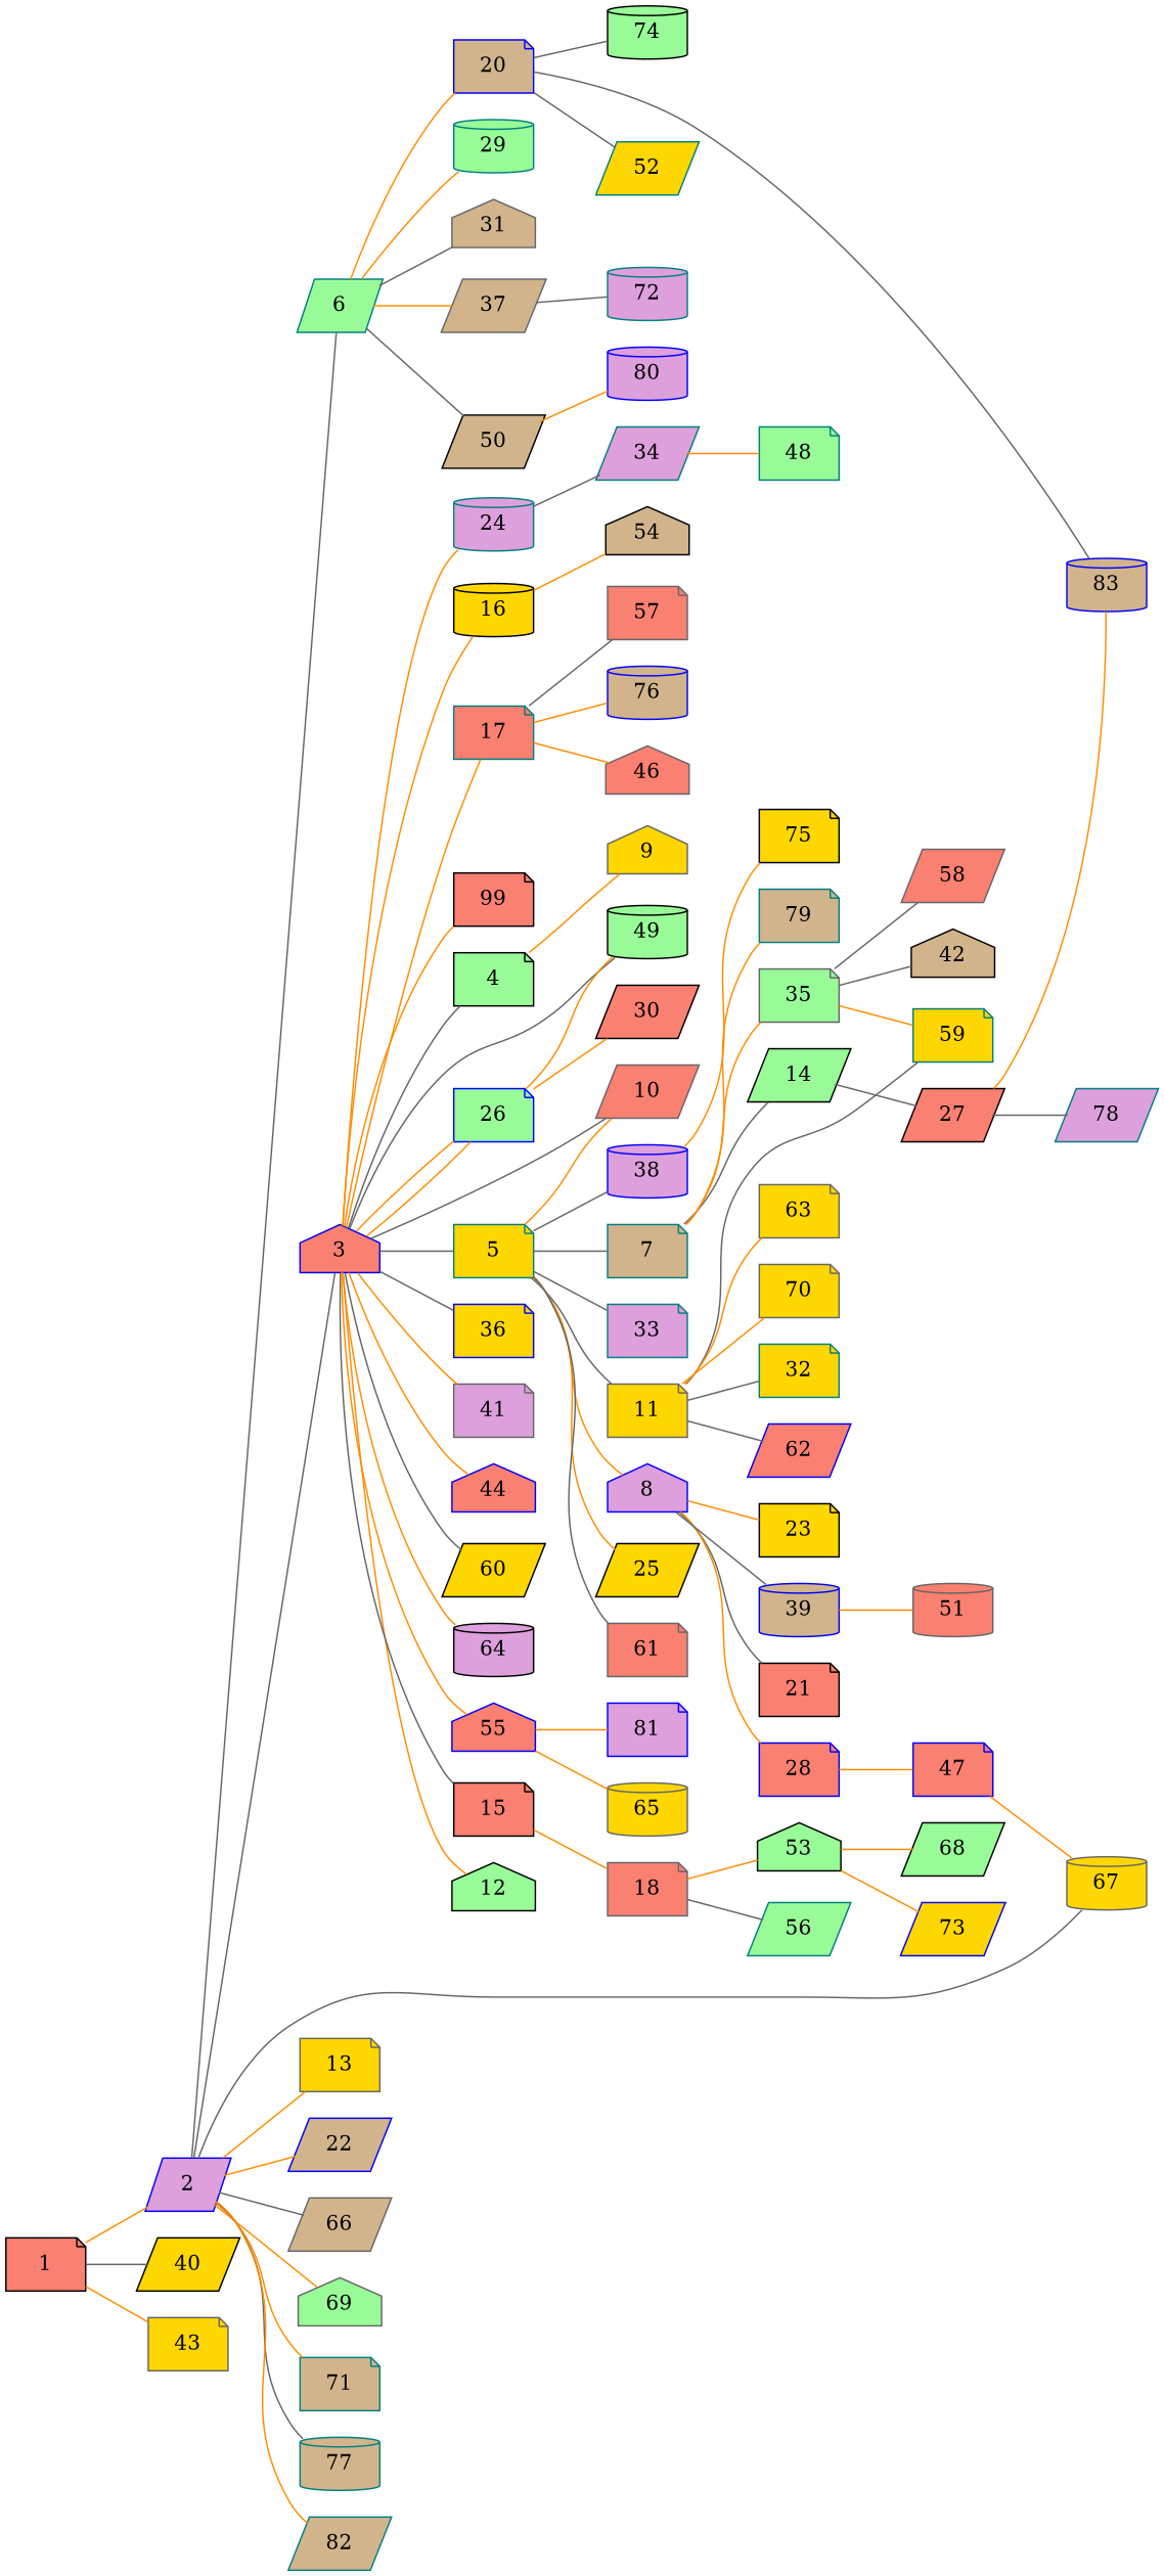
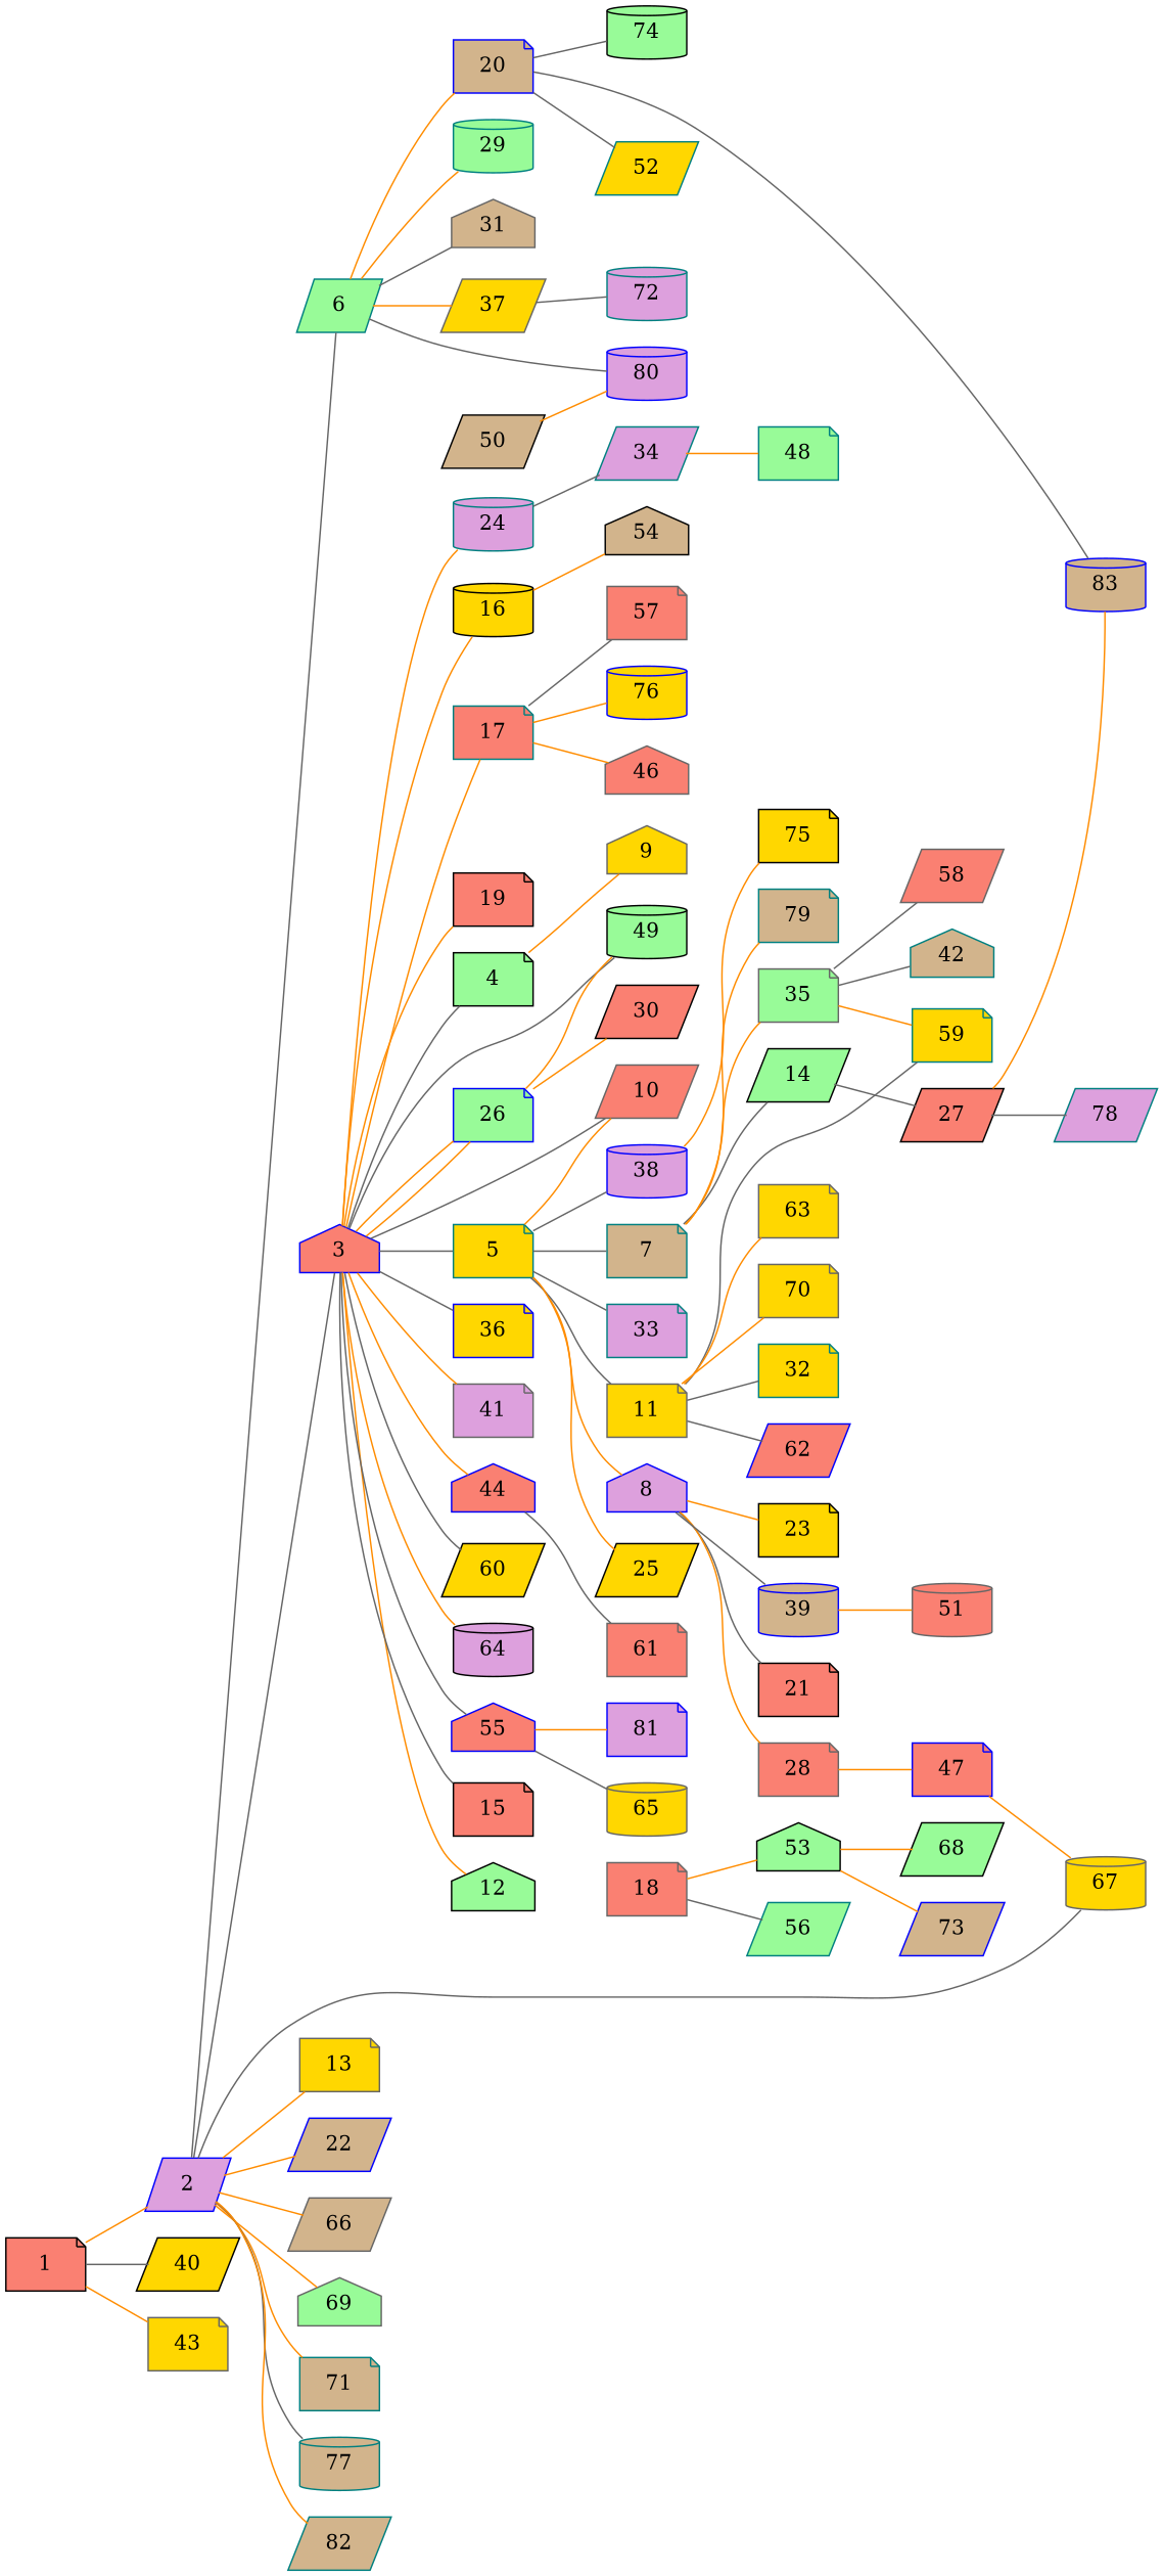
  graph {
    rankdir=LR
    node [color=black fillcolor=salmon shape=note style=filled]
    edge [color=darkorange]
    2 [color=blue fillcolor=plum shape=parallelogram]
    1
    40 [fillcolor=gold shape=parallelogram]
    43 [color=gray40 fillcolor=gold]
    3 [color=blue shape=house]
    6 [color=teal fillcolor=palegreen shape=parallelogram]
    13 [color=gray40 fillcolor=gold]
    22 [color=blue fillcolor=tan shape=parallelogram]
    66 [color=gray40 fillcolor=tan shape=parallelogram]
    67 [color=gray40 fillcolor=gold shape=cylinder]
    69 [color=gray40 fillcolor=palegreen shape=house]
    71 [color=teal fillcolor=tan]
    77 [color=teal fillcolor=tan shape=cylinder]
    82 [color=teal fillcolor=tan shape=parallelogram]
    4 [fillcolor=palegreen]
    5 [color=teal fillcolor=gold]
    10 [color=gray40 shape=parallelogram]
    12 [fillcolor=palegreen shape=house]
    15
    16 [fillcolor=gold shape=cylinder]
    17 [color=teal]
-   19 [label=99]
+   19
    24 [color=teal fillcolor=plum shape=cylinder]
    26 [color=blue fillcolor=palegreen]
    36 [color=blue fillcolor=gold]
    41 [color=gray40 fillcolor=plum]
    44 [color=blue shape=house]
    49 [fillcolor=palegreen shape=cylinder]
    55 [color=blue shape=house]
    60 [fillcolor=gold shape=parallelogram]
    64 [fillcolor=plum shape=cylinder]
    20 [color=blue fillcolor=tan]
    29 [color=teal fillcolor=palegreen shape=cylinder]
    31 [color=gray40 fillcolor=tan shape=house]
-   37 [color=gray40 fillcolor=tan shape=parallelogram]
+   37 [color=gray40 fillcolor=gold shape=parallelogram]
    50 [fillcolor=tan shape=parallelogram]
    9 [color=gray40 fillcolor=gold shape=house]
    7 [color=teal fillcolor=tan]
    8 [color=blue fillcolor=plum shape=house]
    11 [color=gray40 fillcolor=gold]
    25 [fillcolor=gold shape=parallelogram]
    33 [color=teal fillcolor=plum]
    38 [color=blue fillcolor=plum shape=cylinder]
    61 [color=gray40]
    18 [color=gray40]
    54 [fillcolor=tan shape=house]
    46 [color=gray40 shape=house]
    57 [color=gray40]
-   76 [color=blue fillcolor=tan shape=cylinder]
+   76 [color=blue fillcolor=gold shape=cylinder]
    34 [color=teal fillcolor=plum shape=parallelogram]
    30 [shape=parallelogram]
    65 [color=gray40 fillcolor=gold shape=cylinder]
    81 [color=blue fillcolor=plum]
    14 [fillcolor=palegreen shape=parallelogram]
    35 [color=gray40 fillcolor=palegreen]
    79 [color=teal fillcolor=tan]
    21
    23 [fillcolor=gold]
-   28 [color=blue]
+   28 [color=gray40]
    39 [color=blue fillcolor=tan shape=cylinder]
    32 [color=teal fillcolor=gold]
    59 [color=teal fillcolor=gold]
    62 [color=blue shape=parallelogram]
    63 [color=gray40 fillcolor=gold]
    70 [color=gray40 fillcolor=gold]
    75 [fillcolor=gold]
    52 [color=teal fillcolor=gold shape=parallelogram]
    74 [fillcolor=palegreen shape=cylinder]
    83 [color=blue fillcolor=tan shape=cylinder]
    72 [color=teal fillcolor=plum shape=cylinder]
    80 [color=blue fillcolor=plum shape=cylinder]
    27 [shape=parallelogram]
-   42 [fillcolor=tan shape=house]
+   42 [color=teal fillcolor=tan shape=house]
    58 [color=gray40 shape=parallelogram]
    47 [color=blue]
    51 [color=gray40 shape=cylinder]
    78 [color=teal fillcolor=plum shape=parallelogram]
    53 [fillcolor=palegreen shape=house]
    56 [color=teal fillcolor=palegreen shape=parallelogram]
    68 [fillcolor=palegreen shape=parallelogram]
-   73 [color=blue fillcolor=gold shape=parallelogram]
+   73 [color=blue fillcolor=tan shape=parallelogram]
    48 [color=teal fillcolor=palegreen]
    2 -- 3 [color=gray40]
    2 -- 6 [color=gray40]
    2 -- 13
    2 -- 22
-   2 -- 66 [color=gray40]
+   2 -- 66
    2 -- 67 [color=gray40]
    2 -- 69
    2 -- 71
    2 -- 77 [color=gray40]
    2 -- 82
    1 -- 2
    1 -- 40 [color=gray40]
    1 -- 43
    3 -- 4 [color=gray40]
    3 -- 5 [color=gray40]
    3 -- 10 [color=gray40]
    3 -- 12
    3 -- 15 [color=gray40]
    3 -- 16
    3 -- 17
    3 -- 19
    3 -- 24
    3 -- 26
    3 -- 26
    3 -- 36 [color=gray40]
    3 -- 41
    3 -- 44
    3 -- 49 [color=gray40]
-   3 -- 55
+   3 -- 55 [color=gray40]
    3 -- 60 [color=gray40]
    3 -- 64
    6 -- 20
    6 -- 29
    6 -- 31 [color=gray40]
    6 -- 37
-   6 -- 50 [color=gray40]
+   6 -- 80 [color=gray40]
    4 -- 9
    5 -- 10
    5 -- 7 [color=gray40]
    5 -- 8
    5 -- 11 [color=gray40]
    5 -- 25
    5 -- 33 [color=gray40]
    5 -- 38 [color=gray40]
-   5 -- 61 [color=gray40]
-   15 -- 18
+   44 -- 61 [color=gray40]
    16 -- 54
    17 -- 46
    17 -- 57 [color=gray40]
    17 -- 76
    24 -- 34 [color=gray40]
    26 -- 49
    26 -- 30
-   55 -- 65
+   55 -- 65 [color=gray40]
    55 -- 81
    20 -- 52 [color=gray40]
    20 -- 74 [color=gray40]
    20 -- 83 [color=gray40]
    37 -- 72 [color=gray40]
    50 -- 80
    7 -- 14 [color=gray40]
    7 -- 35
    7 -- 79
    8 -- 21 [color=gray40]
    8 -- 23
    8 -- 28
    8 -- 39 [color=gray40]
    11 -- 32 [color=gray40]
    11 -- 59 [color=gray40]
    11 -- 62 [color=gray40]
    11 -- 63
    11 -- 70
    38 -- 75
    18 -- 53
    18 -- 56 [color=gray40]
    34 -- 48
    14 -- 27 [color=gray40]
    35 -- 59
    35 -- 42 [color=gray40]
    35 -- 58 [color=gray40]
    28 -- 47
    39 -- 51
    27 -- 83
    27 -- 78 [color=gray40]
    47 -- 67
    53 -- 68
    53 -- 73
  }
